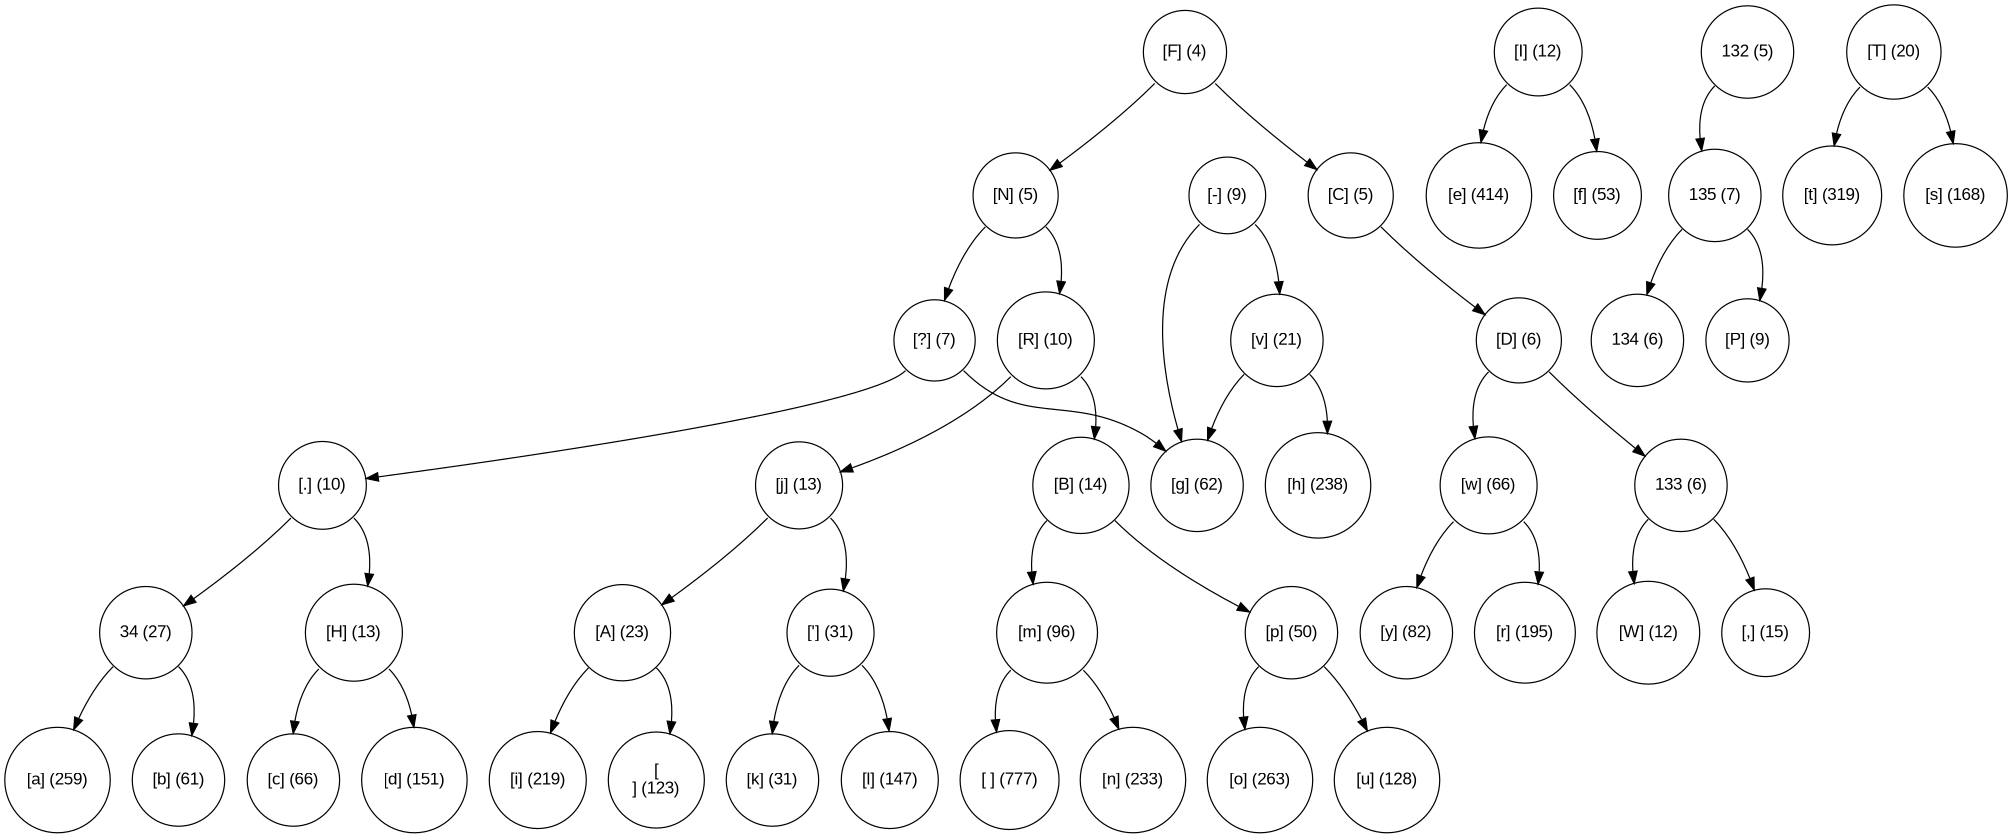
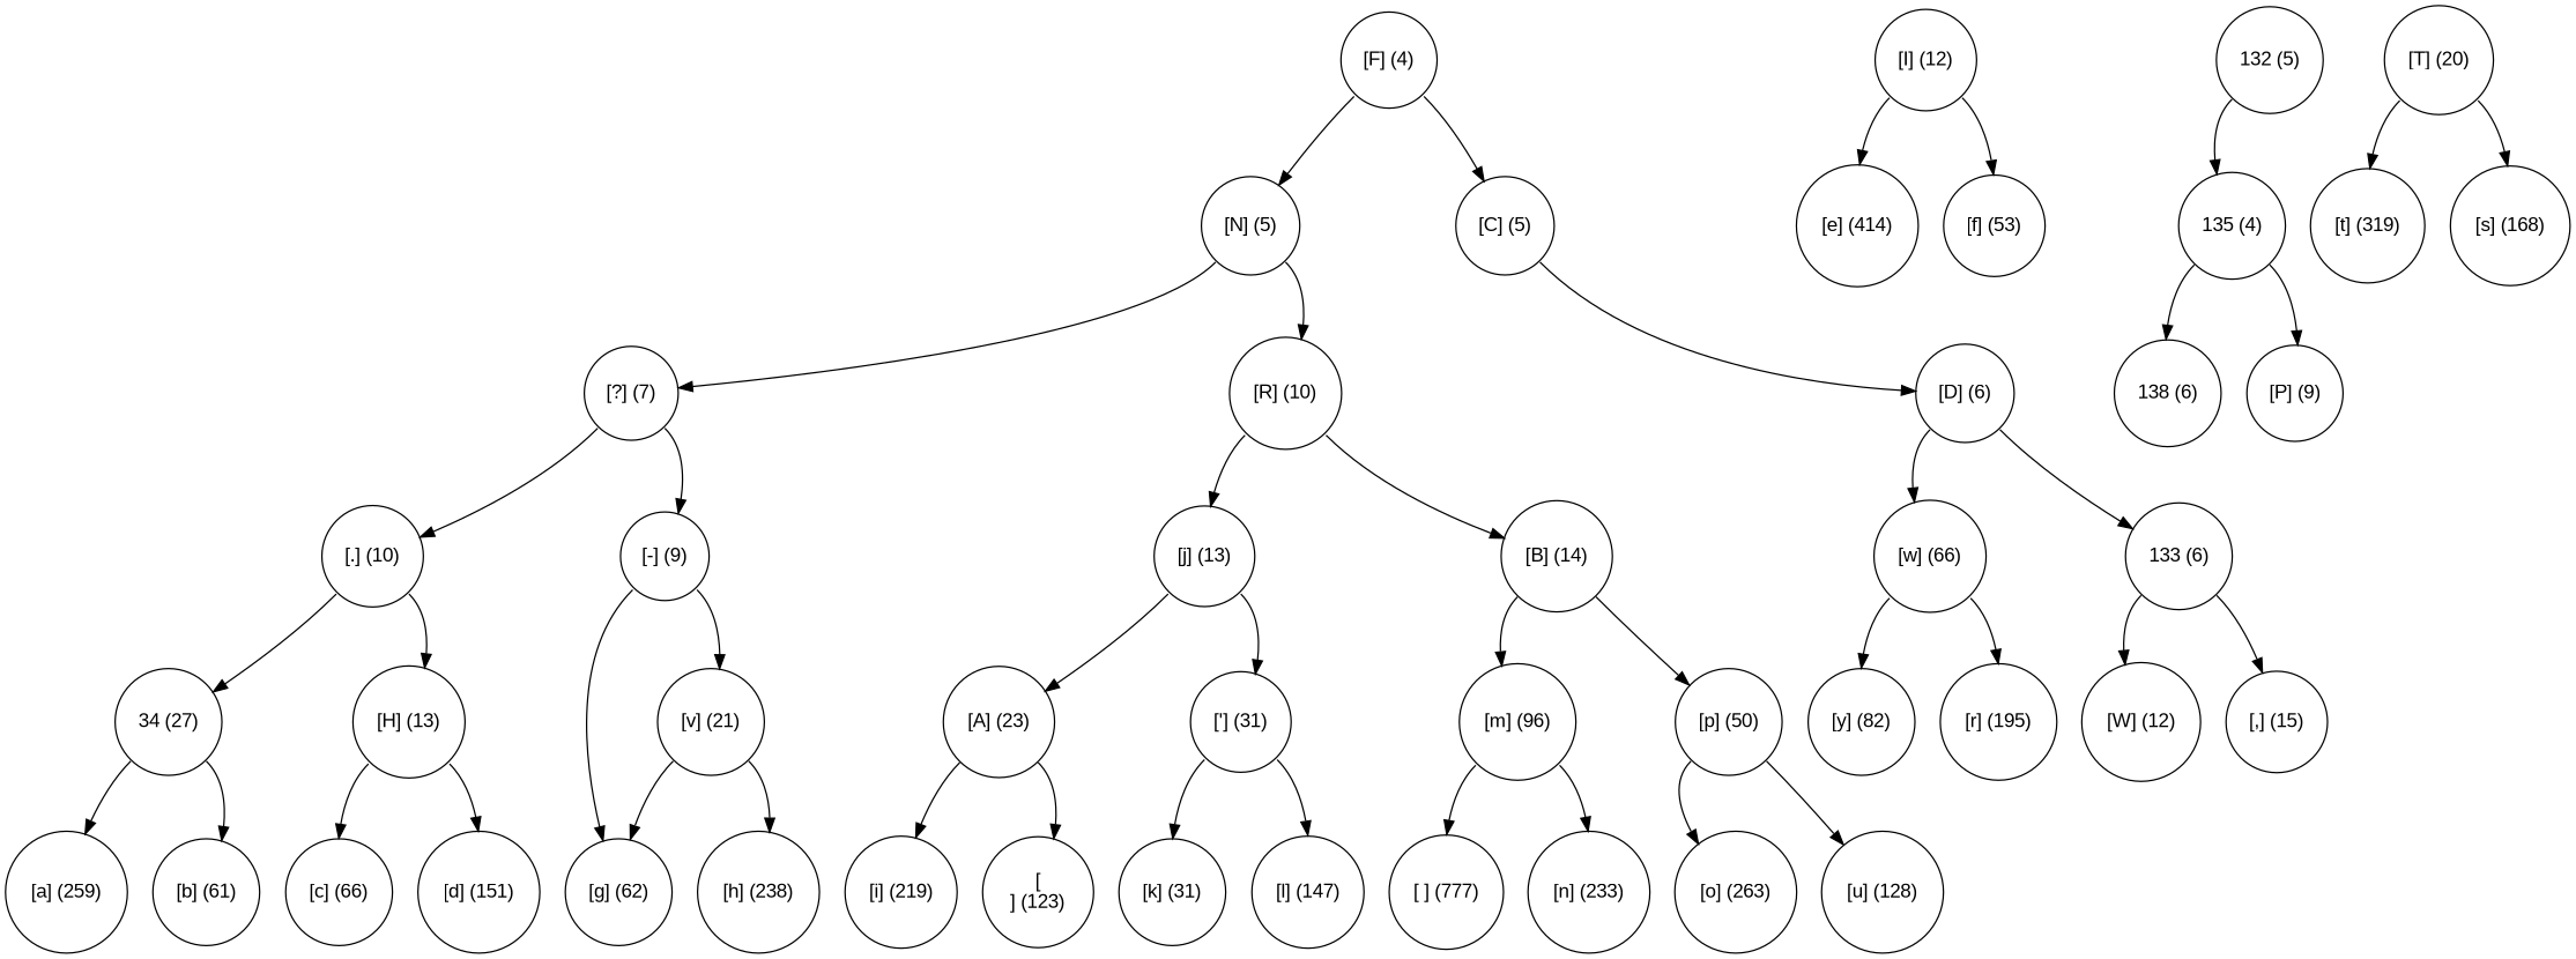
  digraph {
    node [fontname=Arial shape=circle]
    edge [tailport=sw]
    n1 [label="[F] (4)" width=0.5]
    n2 [label="[N] (5)" width=0.5]
    n3 [label="[C] (5)" width=0.5]
    n4 [label="[?] (7)" width=0.5]
    n5 [label="[R] (10)" width=0.5]
    n6 [label="[D] (6)" width=0.5]
    n7 [label="[.] (10)" width=0.5]
    n8 [label="[-] (9)" width=0.5]
    n9 [label="[j] (13)" width=0.5]
    n10 [label="[B] (14)" width=0.5]
    n11 [label="34 (27)" width=0.5]
    n12 [label="[H] (13)" width=0.5]
    n13 [label="[v] (21)" width=0.5]
    n14 [label="[g] (62)" width=0.5]
    n15 [label="[a] (259)" width=0.5]
    n16 [label="[b] (61)" width=0.5]
    n17 [label="[c] (66)" width=0.5]
    n18 [label="[d] (151)" width=0.5]
    n19 [label="[I] (12)" width=0.5]
    n20 [label="[e] (414)" width=0.5]
    n21 [label="[f] (53)" width=0.5]
    n22 [label="[h] (238)" width=0.5]
    n23 [label="[A] (23)" width=0.5]
    n24 [label="['] (31)" width=0.5]
    n25 [label="[m] (96)" width=0.5]
    n26 [label="[p] (50)" width=0.5]
    n27 [label="[i] (219)" width=0.5]
    n28 [label="[\n] (123)" width=0.5]
    n29 [label="[k] (31)" width=0.5]
    n30 [label="[l] (147)" width=0.5]
    n31 [label="[ ] (777)" width=0.5]
    n32 [label="[n] (233)" width=0.5]
    n33 [label="[o] (263)" width=0.5]
    n34 [label="[u] (128)" width=0.5]
    n35 [label="132 (5)" width=0.5]
-   n36 [label="135 (7)" width=0.5]
+   n36 [label="135 (4)" width=0.5]
    n37 [label="[w] (66)" width=0.5]
    n38 [label="133 (6)" width=0.5]
-   n39 [label="134 (6)" width=0.5]
+   n39 [label="138 (6)" width=0.5]
    n40 [label="[P] (9)" width=0.5]
    n41 [label="[T] (20)" width=0.5]
    n42 [label="[t] (319)" width=0.5]
    n43 [label="[s] (168)" width=0.5]
    n44 [label="[y] (82)" width=0.5]
    n45 [label="[r] (195)" width=0.5]
    n46 [label="[W] (12)" width=0.5]
    n47 [label="[,] (15)" width=0.5]
    n1 -> n2
    n1 -> n3 [tailport=se]
    n2 -> n4
    n2 -> n5 [tailport=se]
    n3 -> n6 [tailport=se]
    n4 -> n7
-   n4 -> n14 [tailport=se]
+   n4 -> n8 [tailport=se]
    n5 -> n9
    n5 -> n10 [tailport=se]
    n6 -> n37
    n6 -> n38 [tailport=se]
    n7 -> n11
    n7 -> n12 [tailport=se]
    n8 -> n13 [tailport=se]
    n8 -> n14
    n9 -> n23
    n9 -> n24 [tailport=se]
    n10 -> n25
    n10 -> n26 [tailport=se]
    n11 -> n15
    n11 -> n16 [tailport=se]
    n12 -> n17
    n12 -> n18 [tailport=se]
    n13 -> n14
    n13 -> n22 [tailport=se]
    n19 -> n20
    n19 -> n21 [tailport=se]
    n23 -> n27
    n23 -> n28 [tailport=se]
    n24 -> n29
    n24 -> n30 [tailport=se]
    n25 -> n31
    n25 -> n32 [tailport=se]
    n26 -> n33
    n26 -> n34 [tailport=se]
    n35 -> n36
    n36 -> n39
    n36 -> n40 [tailport=se]
    n37 -> n44
    n37 -> n45 [tailport=se]
    n38 -> n46
    n38 -> n47 [tailport=se]
    n41 -> n42
    n41 -> n43 [tailport=se]
  }
